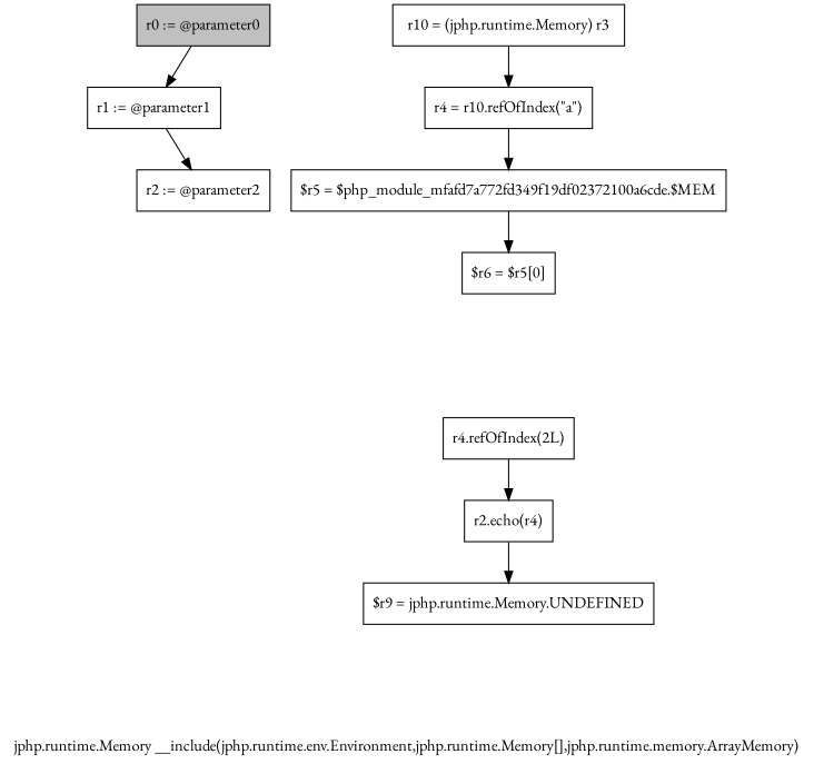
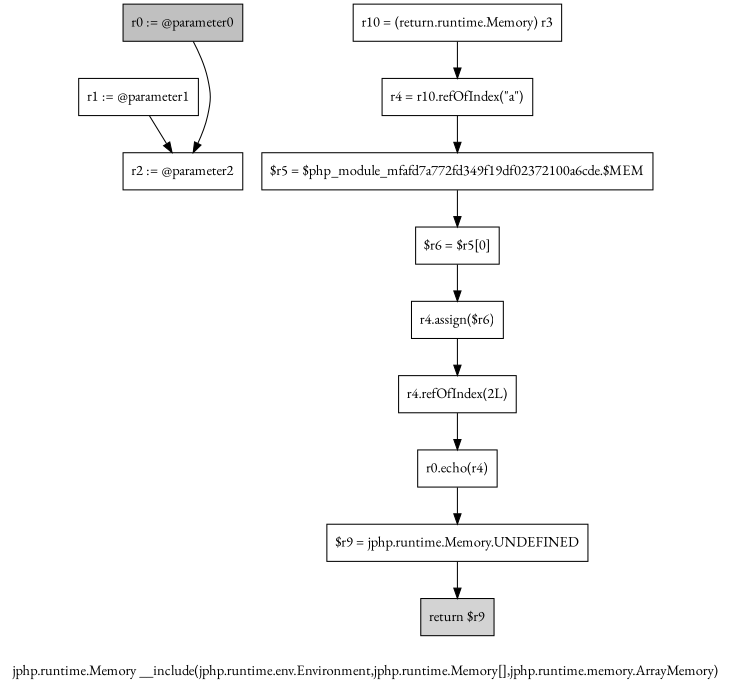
  digraph {
    fontname="EB Garamond"
    label="jphp.runtime.Memory __include(jphp.runtime.env.Environment,jphp.runtime.Memory[],jphp.runtime.memory.ArrayMemory)"
    node [fontname="EB Garamond" shape=box]
    edge [fontname="EB Garamond"]
    n1 [fillcolor=gray label="r0 := @parameter0" style=filled]
    n2 [label="r1 := @parameter1"]
    n3 [label="r2 := @parameter2"]
-   n4 [label="r10 = (jphp.runtime.Memory) r3"]
+   n4 [label="r10 = (return.runtime.Memory) r3"]
    n5 [label="r4 = r10.refOfIndex(\"a\")"]
    n6 [label="$r5 = $php_module_mfafd7a772fd349f19df02372100a6cde.$MEM"]
    n7 [label="$r6 = $r5[0]"]
+   n8 [label="r4.assign($r6)"]
    n9 [label="r4.refOfIndex(2L)"]
-   n10 [label="r2.echo(r4)"]
+   n10 [label="r0.echo(r4)"]
    n11 [label="$r9 = jphp.runtime.Memory.UNDEFINED"]
-   n1 -> n2
+   n12 [fillcolor=lightgray label="return $r9" style=filled]
+   n1 -> n3
    n2 -> n3
    n4 -> n5
    n5 -> n6
    n6 -> n7
+   n7 -> n8
+   n8 -> n9
    n9 -> n10
    n10 -> n11
+   n11 -> n12
  }
